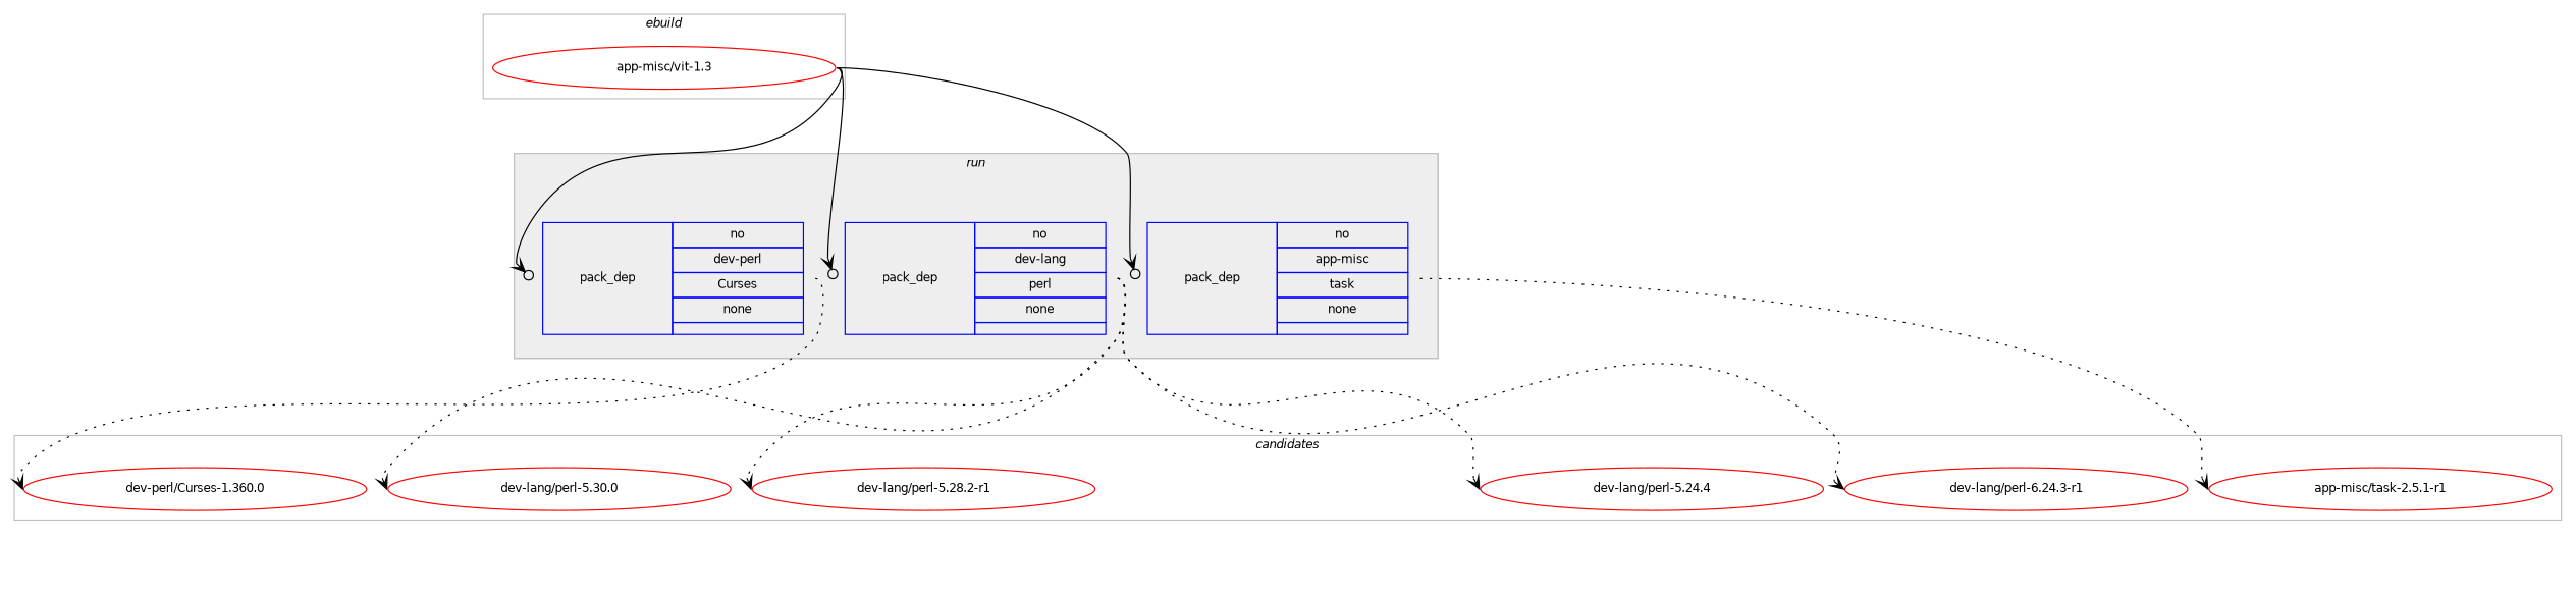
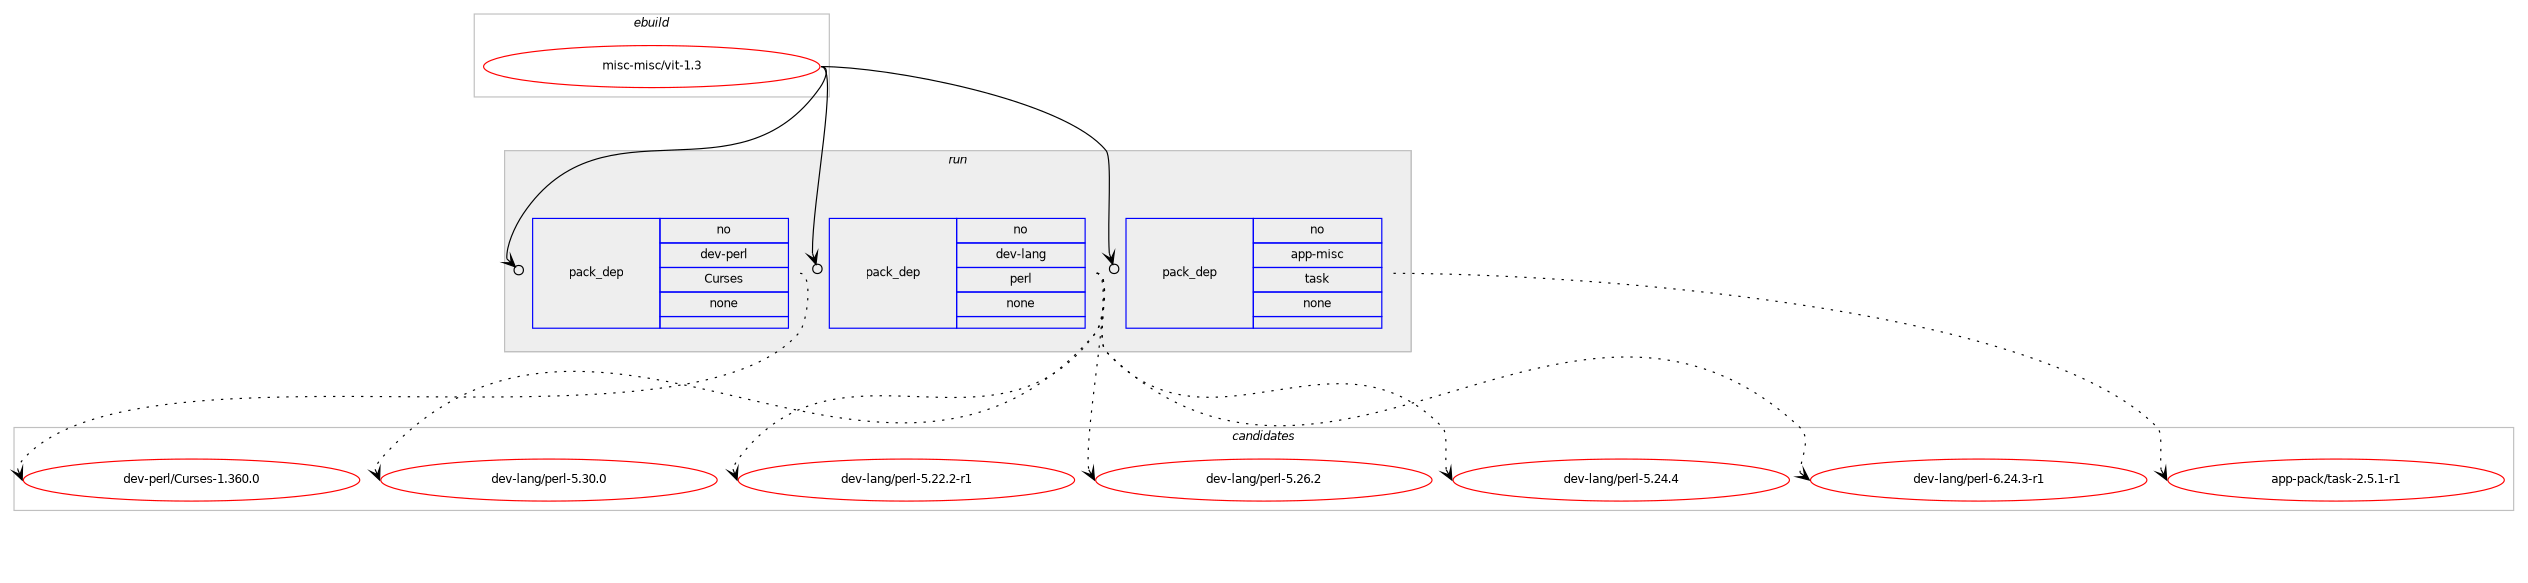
  digraph {
    compound=true
    concentrate=true
    fontname=Helvetica
    fontsize=10
    newrank=true
    rankdir=TB
    ranksep=1.5
    node [color=red fontname=Helvetica fontsize=10]
    edge [arrowhead=vee headport=w style=dotted tailport=e weight=100]
-   n1 [label="app-misc/vit-1.3" width=4]
+   n1 [label="misc-misc/vit-1.3" width=4]
    n2 [color=blue label=<<TABLE BORDER="0" CELLBORDER="1" CELLSPACING="0" CELLPADDING="4" WIDTH="220"><TR><TD ROWSPAN="6" CELLPADDING="30">pack_dep</TD></TR><TR><TD WIDTH="110">no</TD></TR><TR><TD>app-misc</TD></TR><TR><TD>task</TD></TR><TR><TD>none</TD></TR><TR><TD></TD></TR></TABLE>> shape=none]
    n3 [color=blue label=<<TABLE BORDER="0" CELLBORDER="1" CELLSPACING="0" CELLPADDING="4" WIDTH="220"><TR><TD ROWSPAN="6" CELLPADDING="30">pack_dep</TD></TR><TR><TD WIDTH="110">no</TD></TR><TR><TD>dev-lang</TD></TR><TR><TD>perl</TD></TR><TR><TD>none</TD></TR><TR><TD></TD></TR></TABLE>> shape=none]
    n4 [color=blue label=<<TABLE BORDER="0" CELLBORDER="1" CELLSPACING="0" CELLPADDING="4" WIDTH="220"><TR><TD ROWSPAN="6" CELLPADDING="30">pack_dep</TD></TR><TR><TD WIDTH="110">no</TD></TR><TR><TD>dev-perl</TD></TR><TR><TD>Curses</TD></TR><TR><TD>none</TD></TR><TR><TD></TD></TR></TABLE>> shape=none]
-   n5 [label="app-misc/task-2.5.1-r1" width=4]
+   n5 [label="app-pack/task-2.5.1-r1" width=4]
    n6 [label="dev-lang/perl-6.24.3-r1" width=4]
    n7 [label="dev-lang/perl-5.24.4" width=4]
-   n9 [label="dev-lang/perl-5.28.2-r1" width=4]
+   n8 [label="dev-lang/perl-5.26.2" width=4]
+   n9 [label="dev-lang/perl-5.22.2-r1" width=4]
    n10 [label="dev-lang/perl-5.30.0" width=4]
    n11 [label="dev-perl/Curses-1.360.0" width=4]
    subgraph cluster_1 {
      color=gray
      label=<<i>ebuild</i>>
      rank=same
      n1
    }
    subgraph cluster_2 {
      color=gray
      label=<<i>dependencies</i>>
      subgraph cluster_3 {
        color=gray
        fillcolor="#eeeeee"
        label=<<i>compile</i>>
        style=filled
      }
      subgraph cluster_4 {
        color=gray
        fillcolor="#eeeeee"
        label=<<i>compile and run</i>>
        style=filled
        subgraph sub_5 {
          color=gray
          fillcolor="#eeeeee"
          label=<<i>compile and run</i>>
          style=filled
          n2
        }
        subgraph sub_6 {
          color=gray
          fillcolor="#eeeeee"
          label=<<i>compile and run</i>>
          style=filled
          n3
        }
        subgraph sub_7 {
          color=gray
          fillcolor="#eeeeee"
          label=<<i>compile and run</i>>
          style=filled
          n4
        }
      }
      subgraph cluster_8 {
        color=gray
        fillcolor="#eeeeee"
        label=<<i>run</i>>
        style=filled
      }
    }
    subgraph cluster_9 {
      color=gray
      label=<<i>candidates</i>>
      rank=same
      subgraph sub_10 {
        color=black
        label=<<i>candidates</i>>
        nodesep=1
        rank=same
        n5
      }
      subgraph sub_11 {
        color=black
        label=<<i>candidates</i>>
        nodesep=1
        rank=same
        n6
        n7
+       n8
        n9
        n10
      }
      subgraph sub_12 {
        color=black
        label=<<i>candidates</i>>
        nodesep=1
        rank=same
        n11
      }
    }
    n1 -> n2 [arrowhead=odotvee style=solid weight=20]
    n1 -> n3 [arrowhead=odotvee style=solid weight=20]
    n1 -> n4 [arrowhead=odotvee style=solid weight=20]
    n2 -> n5
    n3 -> n6
    n3 -> n7
+   n3 -> n8
    n3 -> n9
    n3 -> n10
    n4 -> n11
  }
